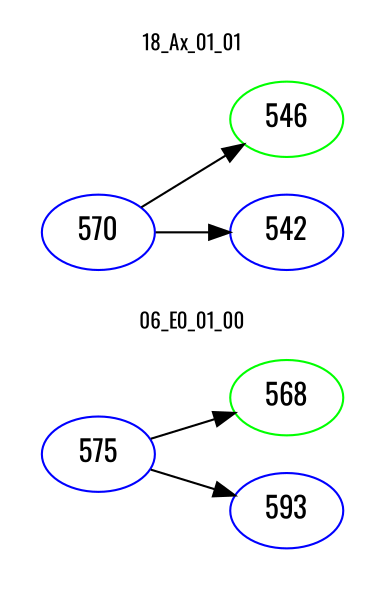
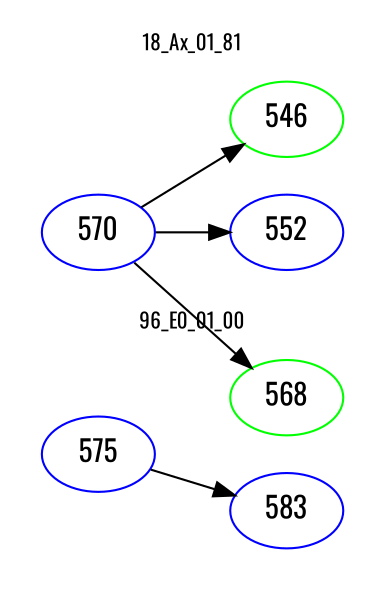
  digraph {
    fontname=Oswald
    rankdir=LR
    node [color=blue fontname=Oswald]
    edge [color=black fontname=Oswald]
    n1 [label=570]
-   n2 [label=542]
+   n2 [label=552]
    n3 [color=green label=546]
    n4 [label=575]
    n5 [color=green label=568]
-   n6 [label=593]
+   n6 [label=583]
    subgraph cluster_1 {
      color=white
      fontsize=10
-     label="18_Ax_01_01"
+     label="18_Ax_01_81"
      n1
      n2
      n3
    }
    subgraph cluster_2 {
      color=white
      fontsize=10
-     label="06_E0_01_00"
+     label="96_E0_01_00"
      n4
      n5
      n6
    }
    n1 -> n2
    n1 -> n3
-   n4 -> n5
+   n1 -> n5
    n4 -> n6
  }
